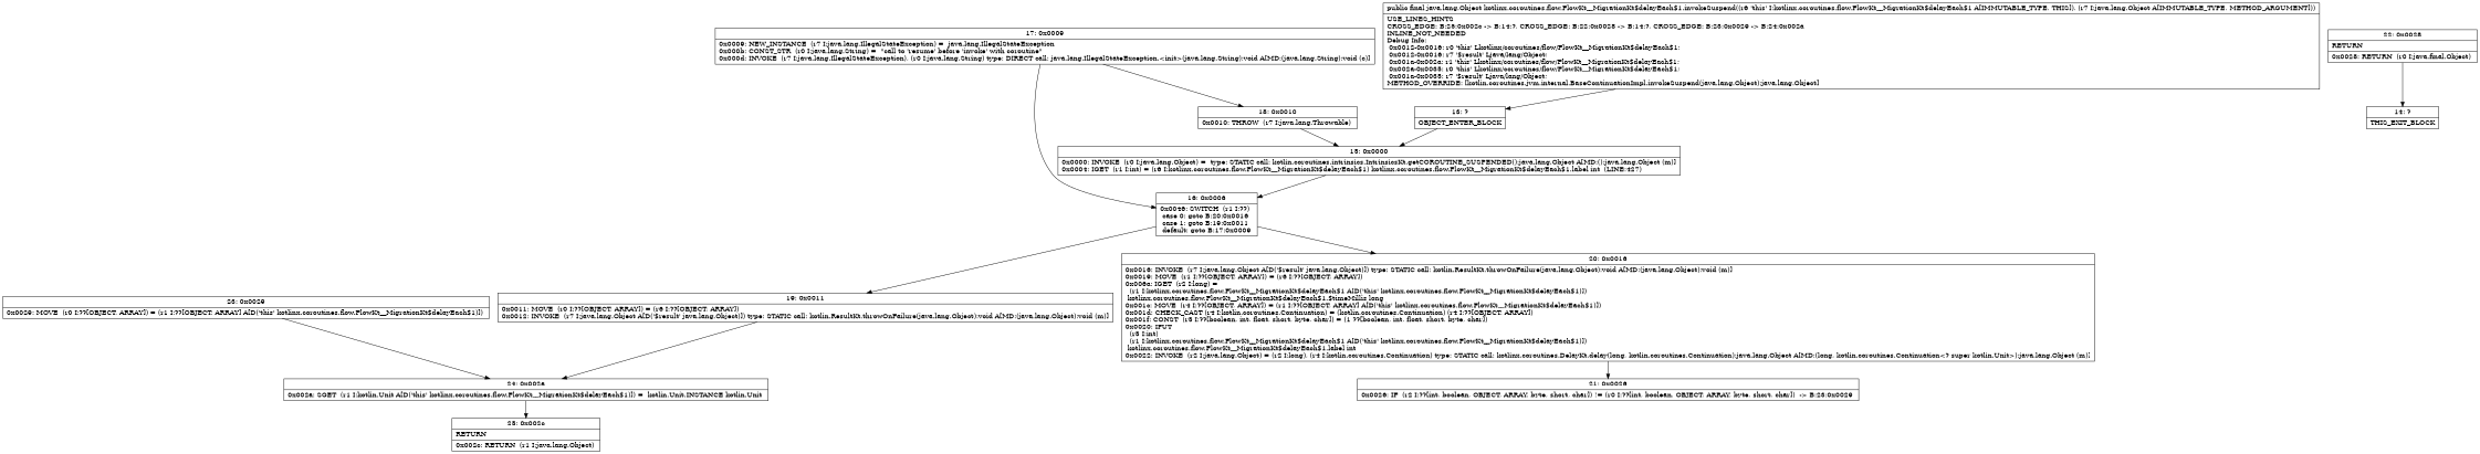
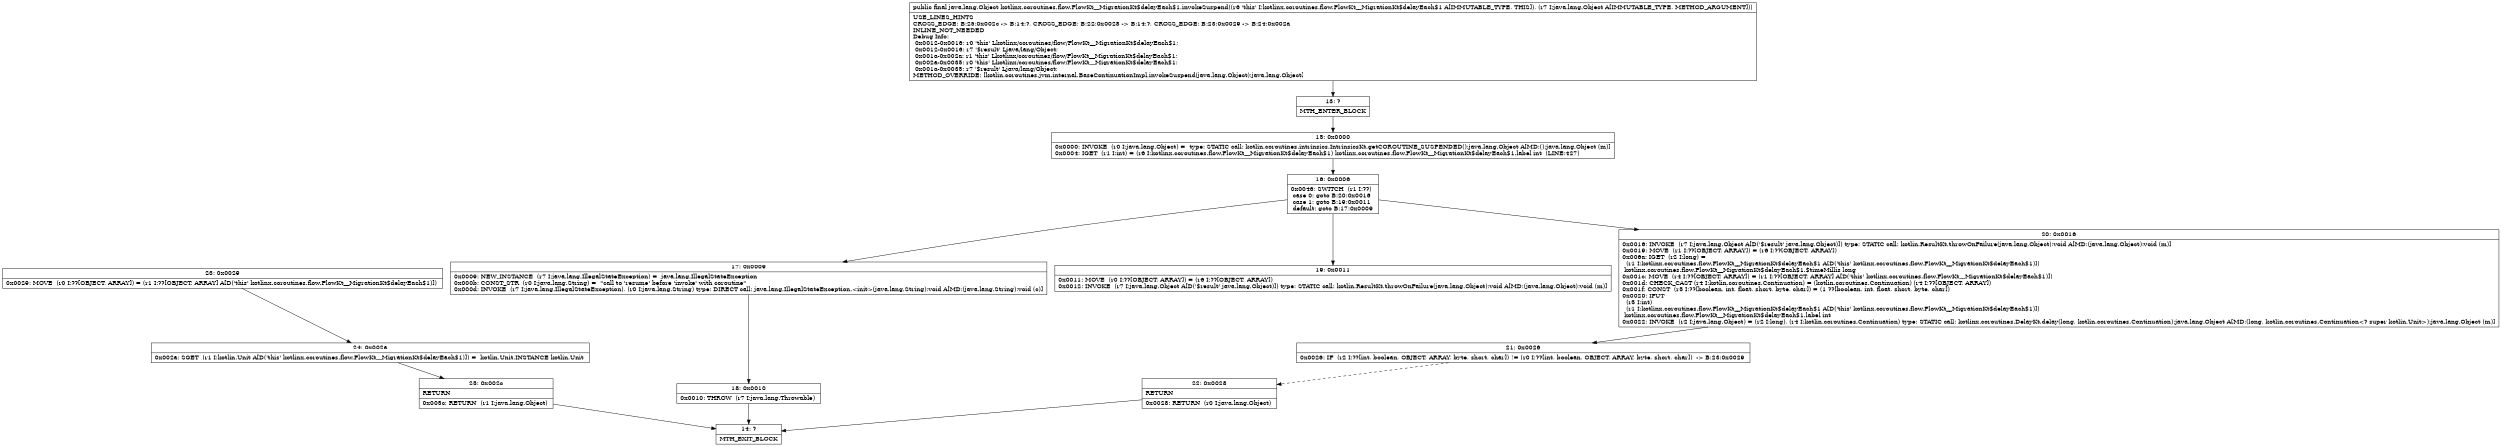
  digraph {
    node [shape=record]
-   n1 [label="{13\:\ ?|OBJECT_ENTER_BLOCK\l}"]
+   n1 [label="{13\:\ ?|MTH_ENTER_BLOCK\l}"]
    n2 [label="{15\:\ 0x0000|0x0000: INVOKE  (r0 I:java.lang.Object) =  type: STATIC call: kotlin.coroutines.intrinsics.IntrinsicsKt.getCOROUTINE_SUSPENDED():java.lang.Object A[MD:():java.lang.Object (m)]\l0x0004: IGET  (r1 I:int) = (r6 I:kotlinx.coroutines.flow.FlowKt__MigrationKt$delayEach$1) kotlinx.coroutines.flow.FlowKt__MigrationKt$delayEach$1.label int  (LINE:427)\l}"]
    n3 [label="{16\:\ 0x0006|0x0046: SWITCH  (r1 I:??)\l case 0: goto B:20:0x0016\l case 1: goto B:19:0x0011\l default: goto B:17:0x0009 \l}"]
    n4 [label="{17\:\ 0x0009|0x0009: NEW_INSTANCE  (r7 I:java.lang.IllegalStateException) =  java.lang.IllegalStateException \l0x000b: CONST_STR  (r0 I:java.lang.String) =  \"call to 'resume' before 'invoke' with coroutine\" \l0x000d: INVOKE  (r7 I:java.lang.IllegalStateException), (r0 I:java.lang.String) type: DIRECT call: java.lang.IllegalStateException.\<init\>(java.lang.String):void A[MD:(java.lang.String):void (c)]\l}"]
    n5 [label="{19\:\ 0x0011|0x0011: MOVE  (r0 I:??[OBJECT, ARRAY]) = (r6 I:??[OBJECT, ARRAY]) \l0x0012: INVOKE  (r7 I:java.lang.Object A[D('$result' java.lang.Object)]) type: STATIC call: kotlin.ResultKt.throwOnFailure(java.lang.Object):void A[MD:(java.lang.Object):void (m)]\l}"]
    n6 [label="{20\:\ 0x0016|0x0016: INVOKE  (r7 I:java.lang.Object A[D('$result' java.lang.Object)]) type: STATIC call: kotlin.ResultKt.throwOnFailure(java.lang.Object):void A[MD:(java.lang.Object):void (m)]\l0x0019: MOVE  (r1 I:??[OBJECT, ARRAY]) = (r6 I:??[OBJECT, ARRAY]) \l0x006a: IGET  (r2 I:long) = \l  (r1 I:kotlinx.coroutines.flow.FlowKt__MigrationKt$delayEach$1 A[D('this' kotlinx.coroutines.flow.FlowKt__MigrationKt$delayEach$1)])\l kotlinx.coroutines.flow.FlowKt__MigrationKt$delayEach$1.$timeMillis long \l0x001c: MOVE  (r4 I:??[OBJECT, ARRAY]) = (r1 I:??[OBJECT, ARRAY] A[D('this' kotlinx.coroutines.flow.FlowKt__MigrationKt$delayEach$1)]) \l0x001d: CHECK_CAST (r4 I:kotlin.coroutines.Continuation) = (kotlin.coroutines.Continuation) (r4 I:??[OBJECT, ARRAY]) \l0x001f: CONST  (r5 I:??[boolean, int, float, short, byte, char]) = (1 ??[boolean, int, float, short, byte, char]) \l0x0020: IPUT  \l  (r5 I:int)\l  (r1 I:kotlinx.coroutines.flow.FlowKt__MigrationKt$delayEach$1 A[D('this' kotlinx.coroutines.flow.FlowKt__MigrationKt$delayEach$1)])\l kotlinx.coroutines.flow.FlowKt__MigrationKt$delayEach$1.label int \l0x0022: INVOKE  (r2 I:java.lang.Object) = (r2 I:long), (r4 I:kotlin.coroutines.Continuation) type: STATIC call: kotlinx.coroutines.DelayKt.delay(long, kotlin.coroutines.Continuation):java.lang.Object A[MD:(long, kotlin.coroutines.Continuation\<? super kotlin.Unit\>):java.lang.Object (m)]\l}"]
    n7 [label="{18\:\ 0x0010|0x0010: THROW  (r7 I:java.lang.Throwable) \l}"]
    n8 [label="{24\:\ 0x002a|0x002a: SGET  (r1 I:kotlin.Unit A[D('this' kotlinx.coroutines.flow.FlowKt__MigrationKt$delayEach$1)]) =  kotlin.Unit.INSTANCE kotlin.Unit \l}"]
    n9 [label="{21\:\ 0x0026|0x0026: IF  (r2 I:??[int, boolean, OBJECT, ARRAY, byte, short, char]) != (r0 I:??[int, boolean, OBJECT, ARRAY, byte, short, char])  \-\> B:23:0x0029 \l}"]
-   n10 [label="{14\:\ ?|THIS_EXIT_BLOCK\l}"]
-   n11 [label="{25\:\ 0x002c|RETURN\l|0x002c: RETURN  (r1 I:java.lang.Object) \l}"]
-   n12 [label="{22\:\ 0x0028|RETURN\l|0x0028: RETURN  (r0 I:java.final.Object) \l}"]
+   n10 [label="{14\:\ ?|MTH_EXIT_BLOCK\l}"]
+   n11 [label="{25\:\ 0x002c|RETURN\l|0x005c: RETURN  (r1 I:java.lang.Object) \l}"]
+   n12 [label="{22\:\ 0x0028|RETURN\l|0x0028: RETURN  (r0 I:java.lang.Object) \l}"]
    n13 [label="{23\:\ 0x0029|0x0029: MOVE  (r0 I:??[OBJECT, ARRAY]) = (r1 I:??[OBJECT, ARRAY] A[D('this' kotlinx.coroutines.flow.FlowKt__MigrationKt$delayEach$1)]) \l}"]
    n14 [label="{public final java.lang.Object kotlinx.coroutines.flow.FlowKt__MigrationKt$delayEach$1.invokeSuspend((r6 'this' I:kotlinx.coroutines.flow.FlowKt__MigrationKt$delayEach$1 A[IMMUTABLE_TYPE, THIS]), (r7 I:java.lang.Object A[IMMUTABLE_TYPE, METHOD_ARGUMENT]))  | USE_LINES_HINTS\lCROSS_EDGE: B:25:0x002c \-\> B:14:?, CROSS_EDGE: B:22:0x0028 \-\> B:14:?, CROSS_EDGE: B:23:0x0029 \-\> B:24:0x002a\lINLINE_NOT_NEEDED\lDebug Info:\l  0x0012\-0x0016: r0 'this' Lkotlinx\/coroutines\/flow\/FlowKt__MigrationKt$delayEach$1;\l  0x0012\-0x0016: r7 '$result' Ljava\/lang\/Object;\l  0x001a\-0x002a: r1 'this' Lkotlinx\/coroutines\/flow\/FlowKt__MigrationKt$delayEach$1;\l  0x002a\-0x0035: r0 'this' Lkotlinx\/coroutines\/flow\/FlowKt__MigrationKt$delayEach$1;\l  0x001a\-0x0035: r7 '$result' Ljava\/lang\/Object;\lMETHOD_OVERRIDE: [kotlin.coroutines.jvm.internal.BaseContinuationImpl.invokeSuspend(java.lang.Object):java.lang.Object]\l}"]
    n1 -> n2
    n2 -> n3
-   n4 -> n3
+   n3 -> n4
    n3 -> n5
    n3 -> n6
    n4 -> n7
-   n5 -> n8
    n6 -> n9
-   n7 -> n2
+   n7 -> n10
    n8 -> n11
+   n9 -> n12 [style=dashed]
+   n11 -> n10
    n12 -> n10
    n13 -> n8
    n14 -> n1
  }
